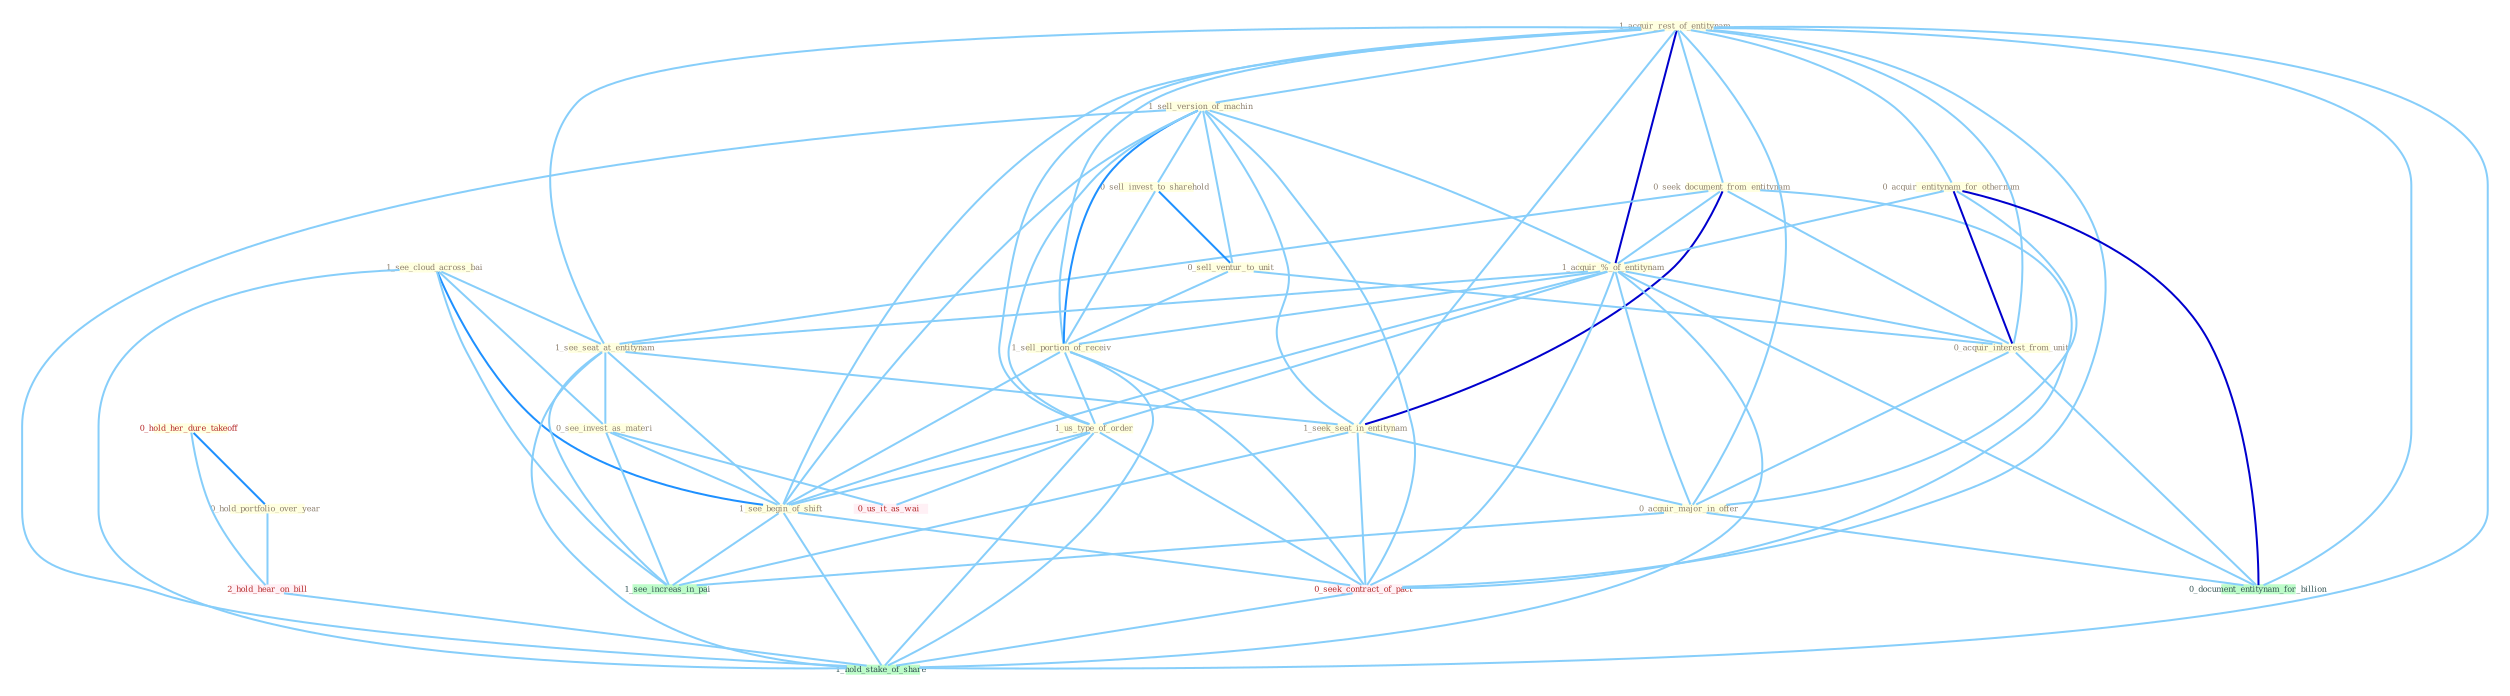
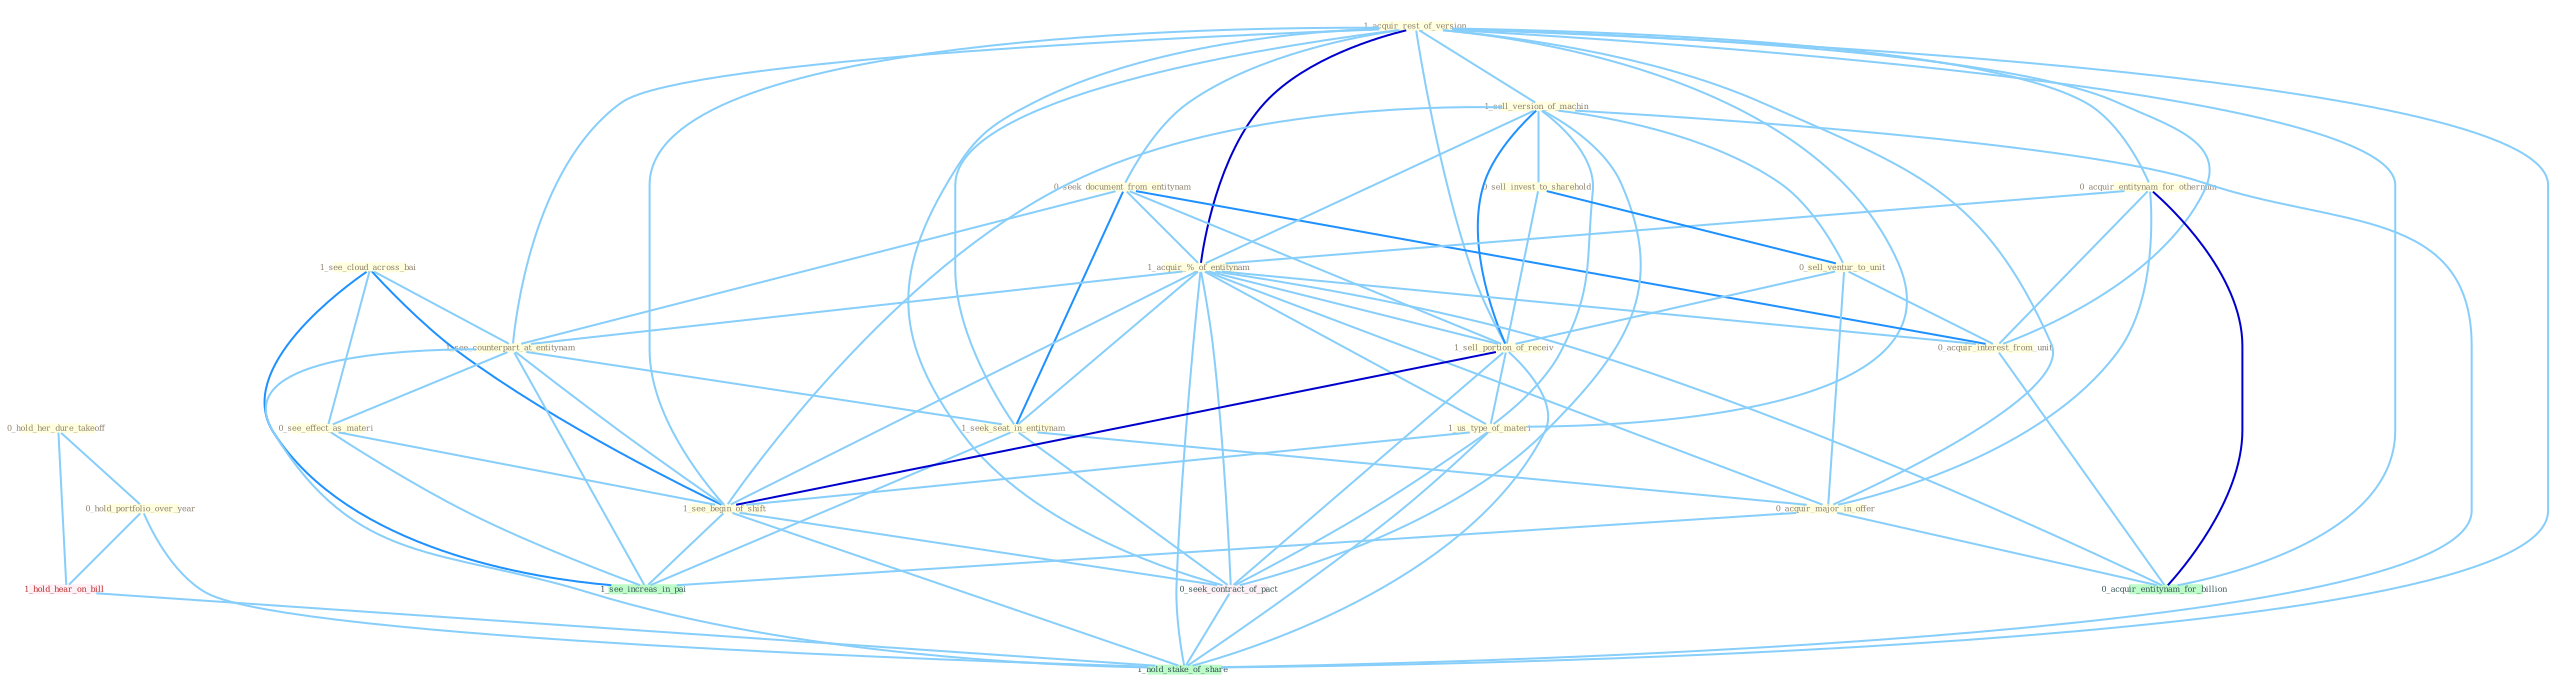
  graph {
    node [color="#ffffe0" fixedsize=true fontcolor="#8b7d6b" fontsize=4 shape=polygon style=filled]
    edge [color="#87cefa" w=1]
    "1_see_cloud_across_bai " [height=.06 width=.5]
-   "1_acquir_rest_of_entitynam " [height=.06 width=.5]
+   "1_acquir_rest_of_entitynam " [height=.06 width=.5 label="1_acquir_rest_of_version"]
    "0_seek_document_from_entitynam " [height=.06 width=.5]
    "1_sell_version_of_machin " [height=.06 width=.5]
    "0_acquir_entitynam_for_othernum " [height=.06 width=.5]
    "0_sell_invest_to_sharehold " [height=.06 width=.5]
    "1_acquir_%_of_entitynam " [height=.06 width=.5]
-   "1_see_counterpart_at_entitynam " [height=.06 width=.5 label="1_see_seat_at_entitynam"]
-   "0_see_effect_as_materi " [height=.06 width=.5 label="0_see_invest_as_materi"]
+   "1_see_counterpart_at_entitynam " [height=.06 width=.5]
+   "0_see_effect_as_materi " [height=.06 width=.5]
    "1_seek_seat_in_entitynam " [height=.06 width=.5]
    "0_sell_ventur_to_unit " [height=.06 width=.5]
-   "0_hold_her_dure_takeoff " [fontcolor="#b22222" height=.06 width=.5]
+   "0_hold_her_dure_takeoff " [height=.06 width=.5]
    "0_acquir_interest_from_unit " [height=.06 width=.5]
    "1_sell_portion_of_receiv " [height=.06 width=.5]
    "0_acquir_major_in_offer " [height=.06 width=.5]
-   "1_us_type_of_order " [height=.06 width=.5]
+   "1_us_type_of_order " [height=.06 width=.5 label="1_us_type_of_materi"]
    "1_see_begin_of_shift " [height=.06 width=.5]
    "0_hold_portfolio_over_year " [height=.06 width=.5]
-   "0_seek_contract_of_pact " [color="#fff0f5" fontcolor="#b22222" height=.06 width=.5]
-   "0_us_it_as_wai " [color="#fff0f5" fontcolor="#b22222" height=.06 width=.5]
-   "1_hold_hear_on_bill " [color="#fff0f5" fontcolor="#b22222" height=.06 width=.5 label="2_hold_hear_on_bill"]
+   "0_seek_contract_of_pact " [color="#fff0f5" fontcolor="#2f4f4f" height=.06 width=.5]
+   "1_hold_hear_on_bill " [color="#fff0f5" fontcolor="#b22222" height=.06 width=.5]
    "1_see_increas_in_pai " [color="#BDFCC9" fontcolor="#2f4f4f" height=.06 width=.5]
-   "0_acquir_entitynam_for_billion " [color="#BDFCC9" fontcolor="#2f4f4f" height=.06 width=.5 label="0_document_entitynam_for_billion"]
+   "0_acquir_entitynam_for_billion " [color="#BDFCC9" fontcolor="#2f4f4f" height=.06 width=.5]
    "1_hold_stake_of_share " [color="#BDFCC9" fontcolor="#2f4f4f" height=.06 width=.5]
    subgraph sub_1 {
      "1_see_cloud_across_bai "
      "1_acquir_rest_of_entitynam "
      "0_seek_document_from_entitynam "
      "1_sell_version_of_machin "
      "0_acquir_entitynam_for_othernum "
      "0_sell_invest_to_sharehold "
      "1_acquir_%_of_entitynam "
      "1_see_counterpart_at_entitynam "
      "0_see_effect_as_materi "
      "1_seek_seat_in_entitynam "
      "0_sell_ventur_to_unit "
      "0_hold_her_dure_takeoff "
      "0_acquir_interest_from_unit "
      "1_sell_portion_of_receiv "
      "0_acquir_major_in_offer "
      "1_us_type_of_order "
      "1_see_begin_of_shift "
      "0_hold_portfolio_over_year "
    }
    subgraph sub_2 {
      "0_seek_contract_of_pact "
-     "0_us_it_as_wai "
      "1_hold_hear_on_bill "
    }
    "1_see_cloud_across_bai " -- "1_see_counterpart_at_entitynam "
    "1_see_cloud_across_bai " -- "0_see_effect_as_materi "
    "1_see_cloud_across_bai " -- "1_see_begin_of_shift " [color="#1e90ff"]
-   "1_see_cloud_across_bai " -- "1_see_increas_in_pai "
+   "1_see_cloud_across_bai " -- "1_see_increas_in_pai " [color="#1e90ff"]
    "1_acquir_rest_of_entitynam " -- "0_seek_document_from_entitynam "
    "1_acquir_rest_of_entitynam " -- "1_sell_version_of_machin "
    "1_acquir_rest_of_entitynam " -- "0_acquir_entitynam_for_othernum "
    "1_acquir_rest_of_entitynam " -- "1_acquir_%_of_entitynam " [color="#0000cd" w=3]
    "1_acquir_rest_of_entitynam " -- "1_see_counterpart_at_entitynam "
    "1_acquir_rest_of_entitynam " -- "1_seek_seat_in_entitynam "
    "1_acquir_rest_of_entitynam " -- "0_acquir_interest_from_unit "
    "1_acquir_rest_of_entitynam " -- "1_sell_portion_of_receiv "
    "1_acquir_rest_of_entitynam " -- "0_acquir_major_in_offer "
    "1_acquir_rest_of_entitynam " -- "1_us_type_of_order "
    "1_acquir_rest_of_entitynam " -- "1_see_begin_of_shift "
    "1_acquir_rest_of_entitynam " -- "0_seek_contract_of_pact "
    "1_acquir_rest_of_entitynam " -- "0_acquir_entitynam_for_billion "
    "1_acquir_rest_of_entitynam " -- "1_hold_stake_of_share "
    "0_seek_document_from_entitynam " -- "1_acquir_%_of_entitynam "
    "0_seek_document_from_entitynam " -- "1_see_counterpart_at_entitynam "
-   "0_seek_document_from_entitynam " -- "1_seek_seat_in_entitynam " [color="#0000cd" w=2]
-   "0_seek_document_from_entitynam " -- "0_acquir_interest_from_unit "
-   "0_seek_document_from_entitynam " -- "0_seek_contract_of_pact "
+   "0_seek_document_from_entitynam " -- "1_seek_seat_in_entitynam " [color="#1e90ff" w=2]
+   "0_seek_document_from_entitynam " -- "0_acquir_interest_from_unit " [color="#1e90ff"]
+   "0_seek_document_from_entitynam " -- "1_sell_portion_of_receiv "
    "1_sell_version_of_machin " -- "0_sell_invest_to_sharehold "
    "1_sell_version_of_machin " -- "1_acquir_%_of_entitynam "
    "1_sell_version_of_machin " -- "0_sell_ventur_to_unit "
    "1_sell_version_of_machin " -- "1_sell_portion_of_receiv " [color="#1e90ff" w=2]
    "1_sell_version_of_machin " -- "1_us_type_of_order "
    "1_sell_version_of_machin " -- "1_see_begin_of_shift "
    "1_sell_version_of_machin " -- "0_seek_contract_of_pact "
    "1_sell_version_of_machin " -- "1_hold_stake_of_share "
    "0_acquir_entitynam_for_othernum " -- "1_acquir_%_of_entitynam "
-   "0_acquir_entitynam_for_othernum " -- "0_acquir_interest_from_unit " [color="#0000cd"]
+   "0_acquir_entitynam_for_othernum " -- "0_acquir_interest_from_unit "
    "0_acquir_entitynam_for_othernum " -- "0_acquir_major_in_offer "
    "0_acquir_entitynam_for_othernum " -- "0_acquir_entitynam_for_billion " [color="#0000cd" w=3]
    "0_sell_invest_to_sharehold " -- "0_sell_ventur_to_unit " [color="#1e90ff" w=2]
    "0_sell_invest_to_sharehold " -- "1_sell_portion_of_receiv "
    "1_acquir_%_of_entitynam " -- "1_see_counterpart_at_entitynam "
-   "1_sell_version_of_machin " -- "1_seek_seat_in_entitynam "
+   "1_acquir_%_of_entitynam " -- "1_seek_seat_in_entitynam "
    "1_acquir_%_of_entitynam " -- "0_acquir_interest_from_unit "
    "1_acquir_%_of_entitynam " -- "1_sell_portion_of_receiv "
    "1_acquir_%_of_entitynam " -- "0_acquir_major_in_offer "
    "1_acquir_%_of_entitynam " -- "1_us_type_of_order "
    "1_acquir_%_of_entitynam " -- "1_see_begin_of_shift "
    "1_acquir_%_of_entitynam " -- "0_seek_contract_of_pact "
    "1_acquir_%_of_entitynam " -- "0_acquir_entitynam_for_billion "
    "1_acquir_%_of_entitynam " -- "1_hold_stake_of_share "
    "1_see_counterpart_at_entitynam " -- "0_see_effect_as_materi "
    "1_see_counterpart_at_entitynam " -- "1_seek_seat_in_entitynam "
    "1_see_counterpart_at_entitynam " -- "1_see_begin_of_shift "
    "1_see_counterpart_at_entitynam " -- "1_see_increas_in_pai "
    "1_see_counterpart_at_entitynam " -- "1_hold_stake_of_share "
    "0_see_effect_as_materi " -- "1_see_begin_of_shift "
-   "0_see_effect_as_materi " -- "0_us_it_as_wai "
    "0_see_effect_as_materi " -- "1_see_increas_in_pai "
    "1_seek_seat_in_entitynam " -- "0_acquir_major_in_offer "
    "1_seek_seat_in_entitynam " -- "0_seek_contract_of_pact "
    "1_seek_seat_in_entitynam " -- "1_see_increas_in_pai "
    "0_sell_ventur_to_unit " -- "0_acquir_interest_from_unit "
    "0_sell_ventur_to_unit " -- "1_sell_portion_of_receiv "
-   "0_hold_her_dure_takeoff " -- "0_hold_portfolio_over_year " [color="#1e90ff"]
+   "0_hold_her_dure_takeoff " -- "0_hold_portfolio_over_year "
    "0_hold_her_dure_takeoff " -- "1_hold_hear_on_bill "
-   "0_acquir_interest_from_unit " -- "0_acquir_major_in_offer "
+   "0_sell_ventur_to_unit " -- "0_acquir_major_in_offer "
    "0_acquir_interest_from_unit " -- "0_acquir_entitynam_for_billion "
    "1_sell_portion_of_receiv " -- "1_us_type_of_order "
-   "1_sell_portion_of_receiv " -- "1_see_begin_of_shift "
+   "1_sell_portion_of_receiv " -- "1_see_begin_of_shift " [color="#0000cd"]
    "1_sell_portion_of_receiv " -- "0_seek_contract_of_pact "
    "1_sell_portion_of_receiv " -- "1_hold_stake_of_share "
    "0_acquir_major_in_offer " -- "1_see_increas_in_pai "
    "0_acquir_major_in_offer " -- "0_acquir_entitynam_for_billion "
    "1_us_type_of_order " -- "1_see_begin_of_shift "
    "1_us_type_of_order " -- "0_seek_contract_of_pact "
-   "1_us_type_of_order " -- "0_us_it_as_wai "
    "1_us_type_of_order " -- "1_hold_stake_of_share "
    "1_see_begin_of_shift " -- "0_seek_contract_of_pact "
    "1_see_begin_of_shift " -- "1_see_increas_in_pai "
    "1_see_begin_of_shift " -- "1_hold_stake_of_share "
    "0_hold_portfolio_over_year " -- "1_hold_hear_on_bill "
-   "1_see_cloud_across_bai " -- "1_hold_stake_of_share "
+   "0_hold_portfolio_over_year " -- "1_hold_stake_of_share "
    "0_seek_contract_of_pact " -- "1_hold_stake_of_share "
    "1_hold_hear_on_bill " -- "1_hold_stake_of_share "
  }
